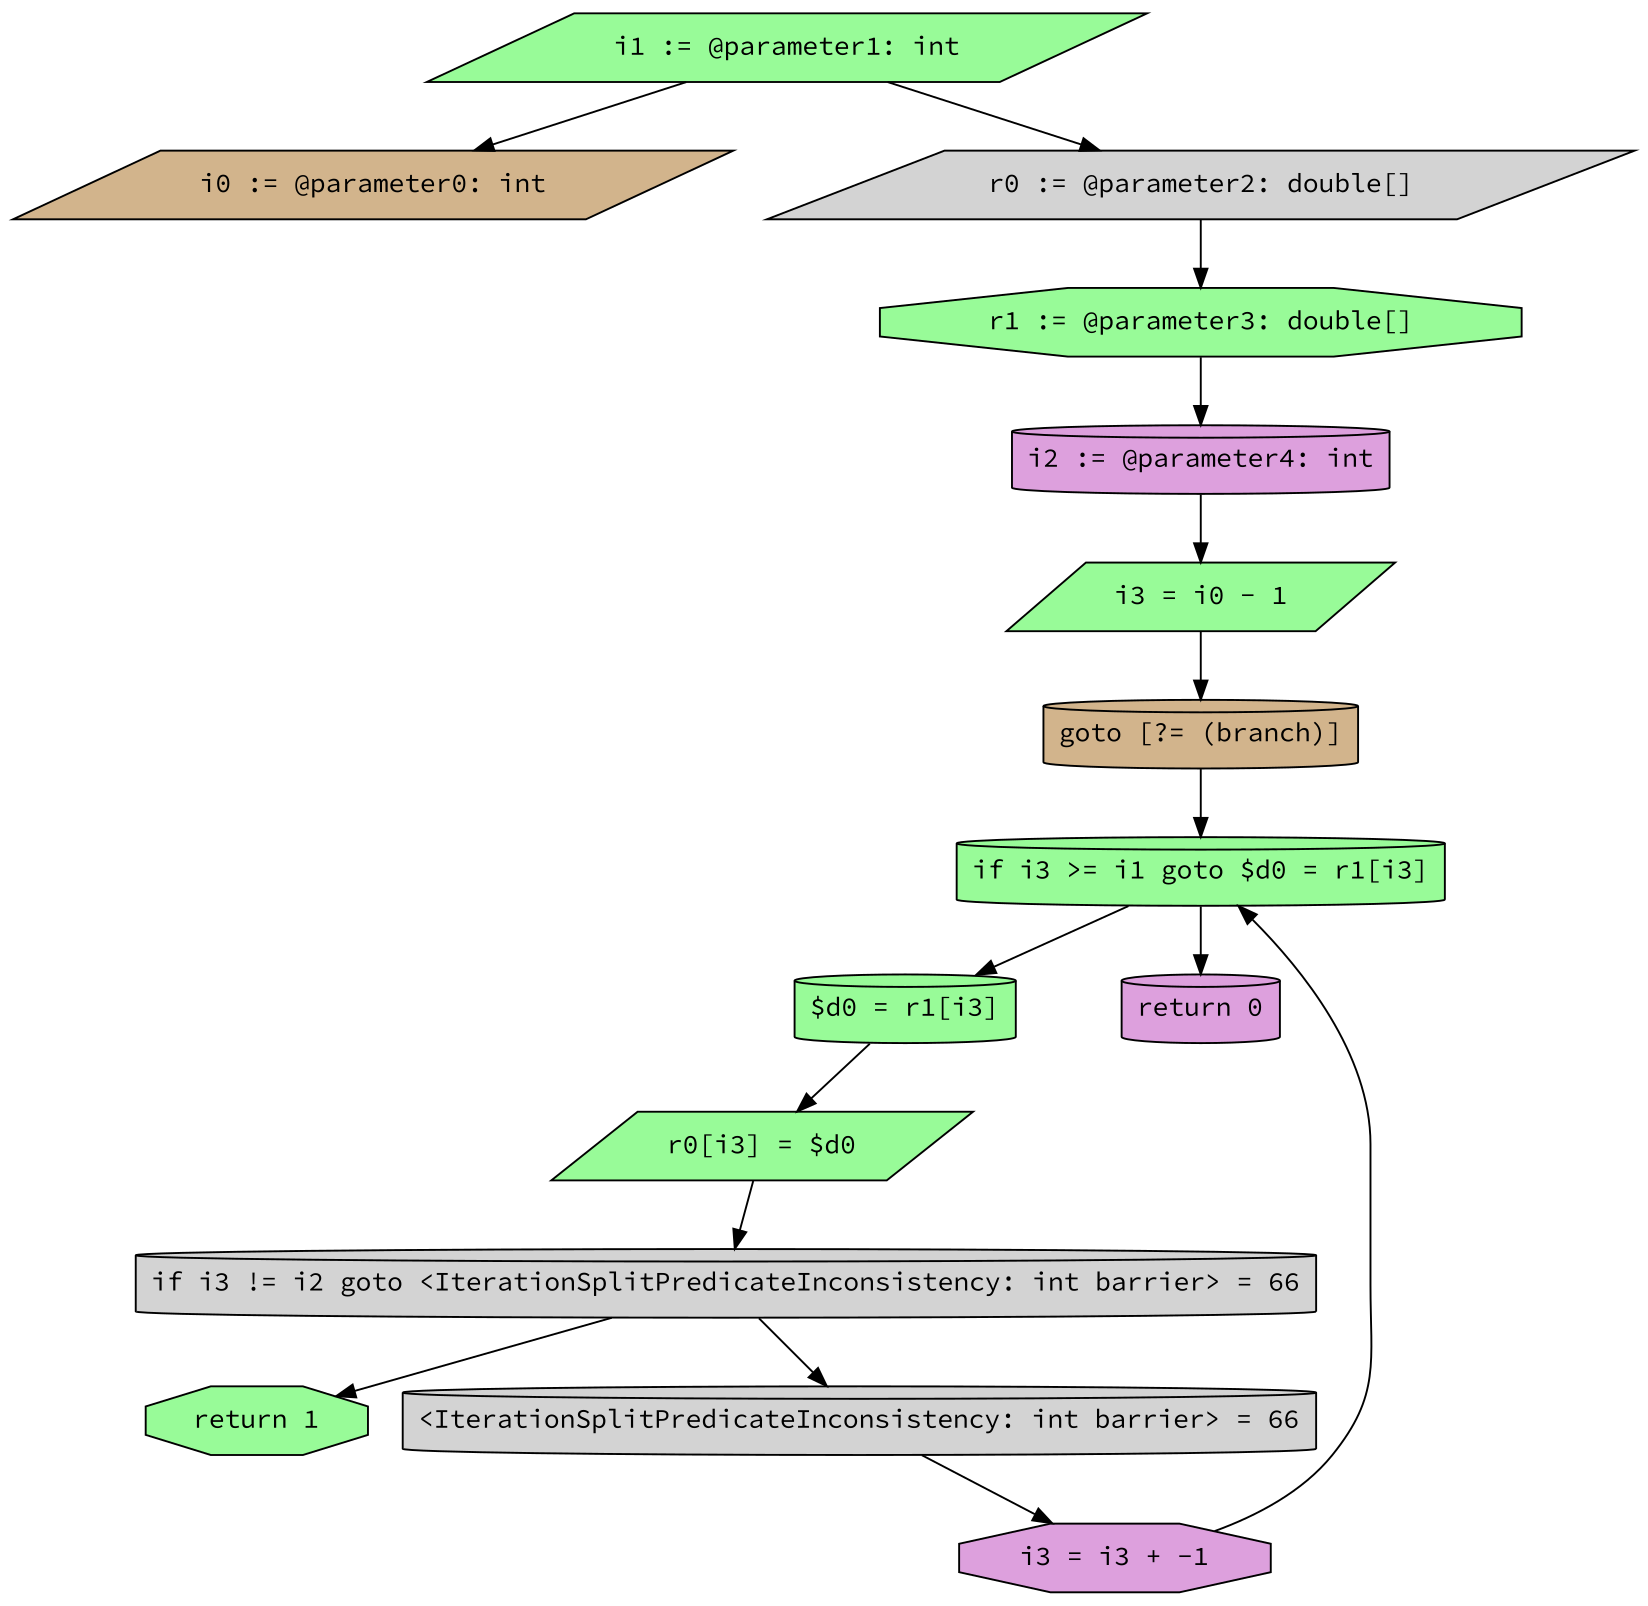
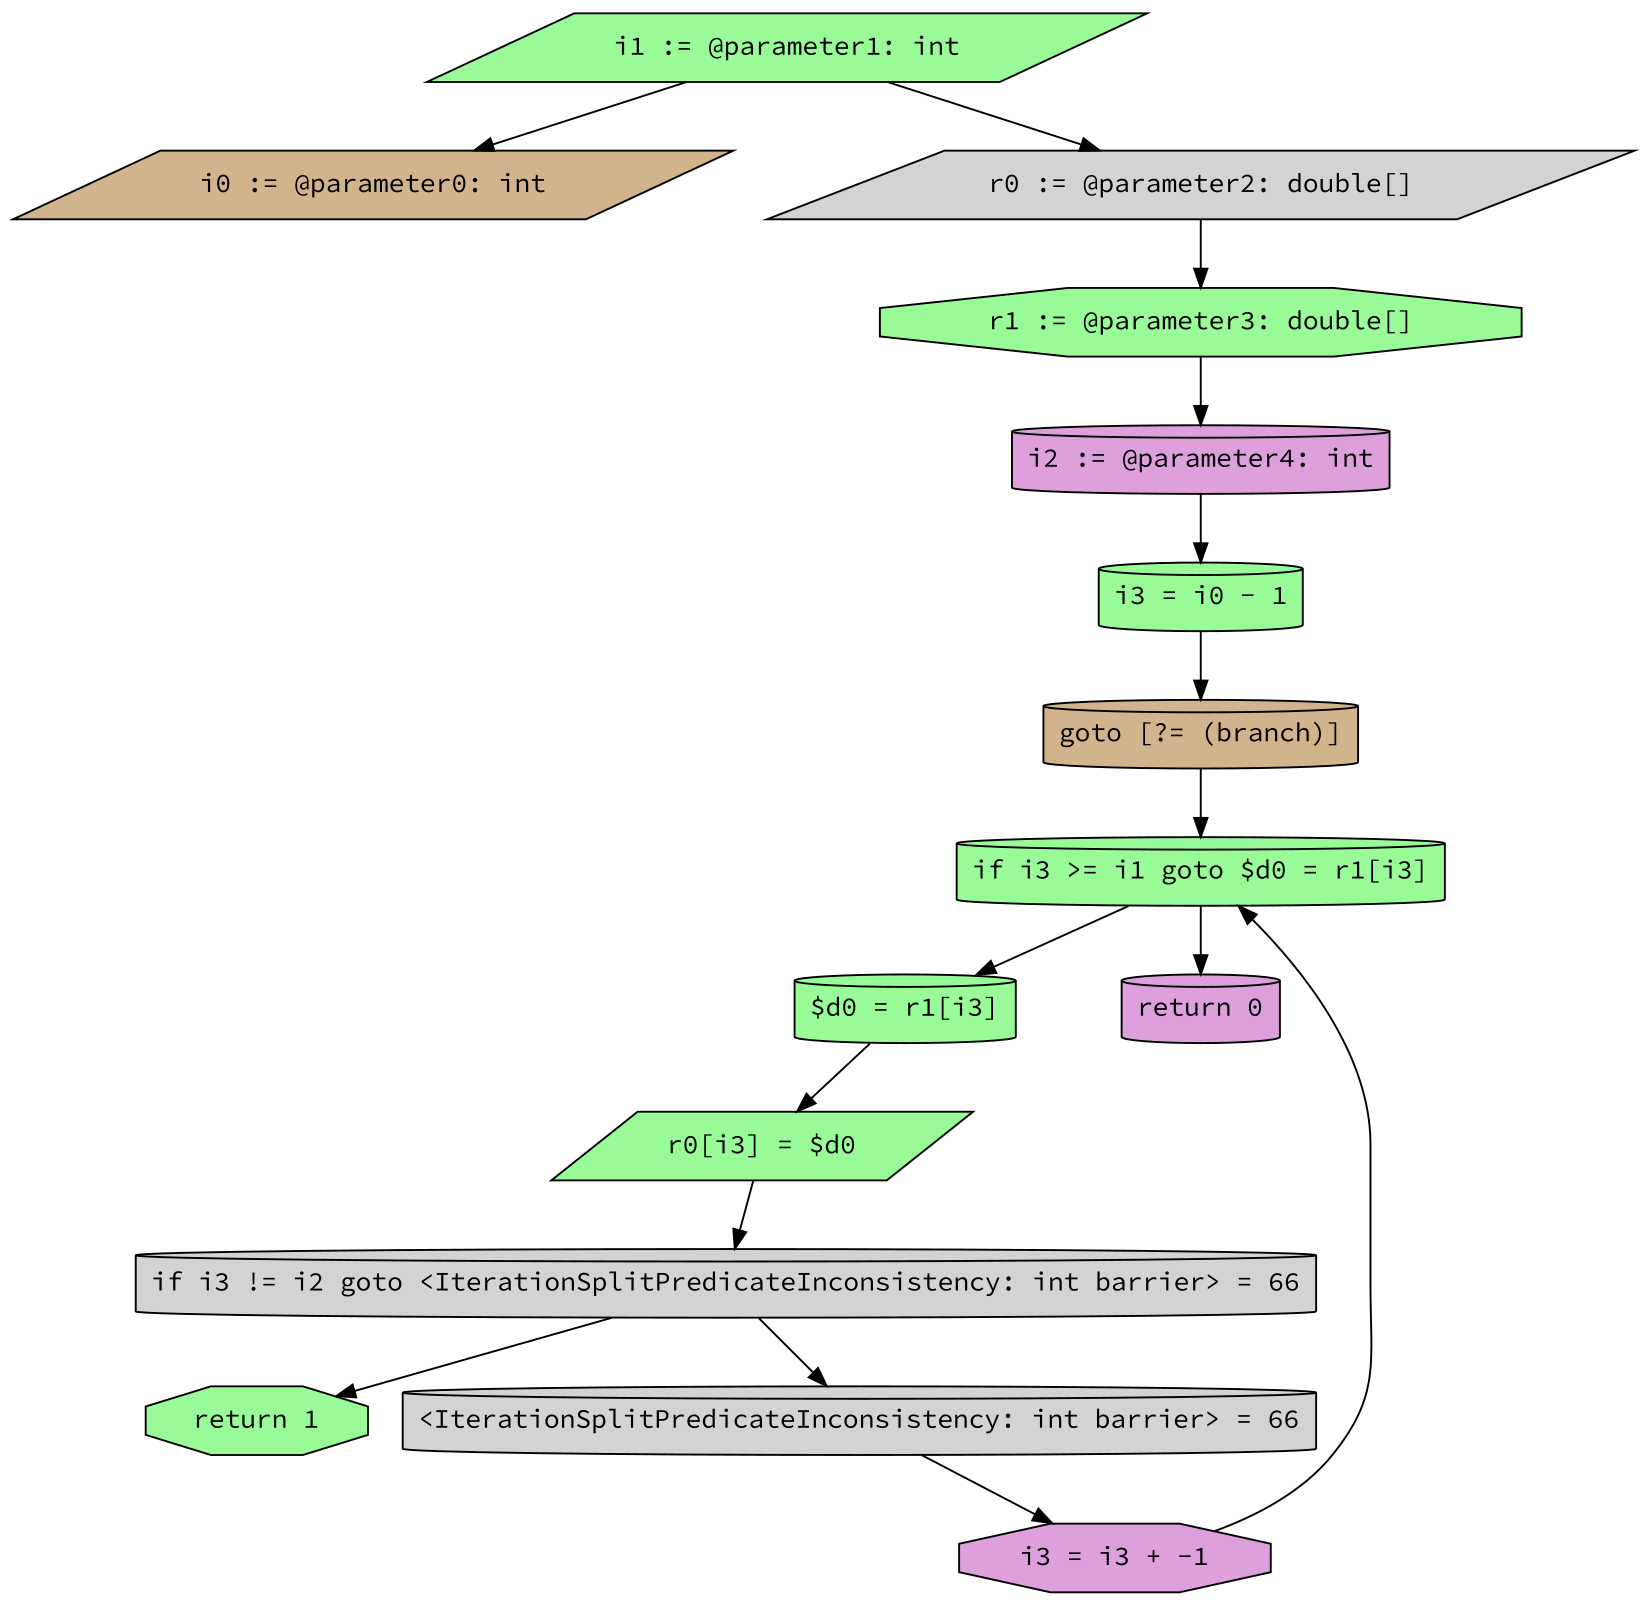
  digraph {
    fontname="Source Code Pro"
    node [fillcolor=palegreen fontname="Source Code Pro" shape=cylinder style=filled]
    edge [fontname="Source Code Pro"]
    "i0 := @parameter0: int" [fillcolor=tan shape=parallelogram]
    "i1 := @parameter1: int" [shape=parallelogram]
    "r0 := @parameter2: double[]" [fillcolor=lightgrey shape=parallelogram]
    "r1 := @parameter3: double[]" [shape=octagon]
    "i2 := @parameter4: int" [fillcolor=plum]
-   "i3 = i0 - 1" [shape=parallelogram]
+   "i3 = i0 - 1"
    "goto [?= (branch)]" [fillcolor=tan]
    "if i3 >= i1 goto $d0 = r1[i3]"
    "$d0 = r1[i3]"
    "return 0" [fillcolor=plum]
    "r0[i3] = $d0" [shape=parallelogram]
    "if i3 != i2 goto <IterationSplitPredicateInconsistency: int barrier> = 66" [fillcolor=lightgrey]
    "return 1" [shape=octagon]
    "<IterationSplitPredicateInconsistency: int barrier> = 66" [fillcolor=lightgrey]
    "i3 = i3 + -1" [fillcolor=plum shape=octagon]
    "i1 := @parameter1: int" -> "i0 := @parameter0: int"
    "i1 := @parameter1: int" -> "r0 := @parameter2: double[]"
    "r0 := @parameter2: double[]" -> "r1 := @parameter3: double[]"
    "r1 := @parameter3: double[]" -> "i2 := @parameter4: int"
    "i2 := @parameter4: int" -> "i3 = i0 - 1"
    "i3 = i0 - 1" -> "goto [?= (branch)]"
    "goto [?= (branch)]" -> "if i3 >= i1 goto $d0 = r1[i3]"
    "if i3 >= i1 goto $d0 = r1[i3]" -> "$d0 = r1[i3]"
    "if i3 >= i1 goto $d0 = r1[i3]" -> "return 0"
    "$d0 = r1[i3]" -> "r0[i3] = $d0"
    "r0[i3] = $d0" -> "if i3 != i2 goto <IterationSplitPredicateInconsistency: int barrier> = 66"
    "if i3 != i2 goto <IterationSplitPredicateInconsistency: int barrier> = 66" -> "return 1"
    "if i3 != i2 goto <IterationSplitPredicateInconsistency: int barrier> = 66" -> "<IterationSplitPredicateInconsistency: int barrier> = 66"
    "<IterationSplitPredicateInconsistency: int barrier> = 66" -> "i3 = i3 + -1"
    "i3 = i3 + -1" -> "if i3 >= i1 goto $d0 = r1[i3]"
  }
